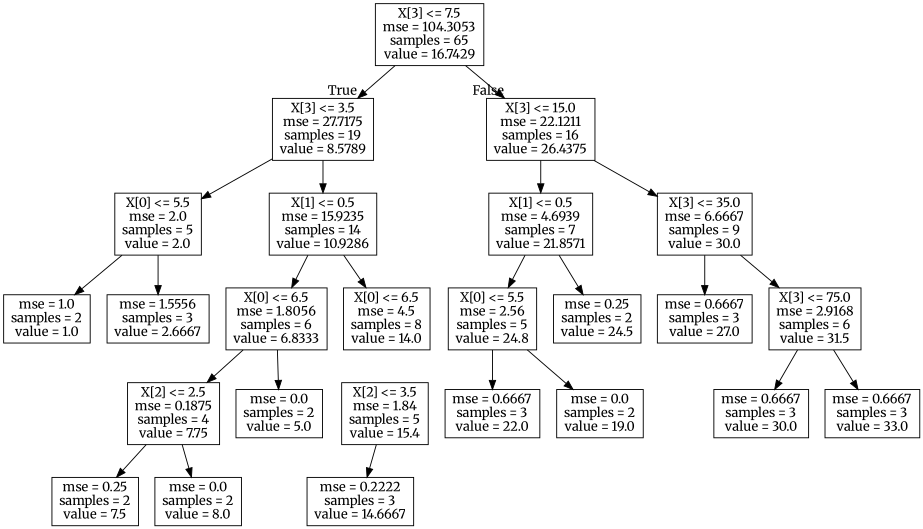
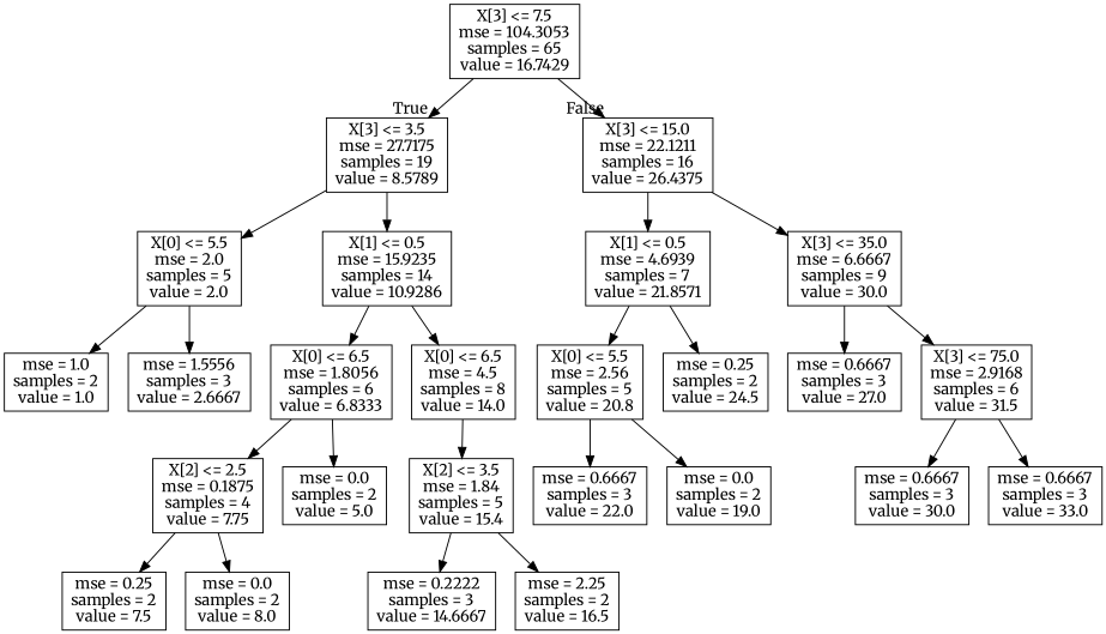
  digraph {
    fontname=Merriweather
    node [fontname=Merriweather shape=box]
    edge [fontname=Merriweather]
    n1 [label="X[3] <= 7.5\nmse = 104.3053\nsamples = 65\nvalue = 16.7429"]
    n2 [label="X[3] <= 3.5\nmse = 27.7175\nsamples = 19\nvalue = 8.5789"]
    n3 [label="X[3] <= 15.0\nmse = 22.1211\nsamples = 16\nvalue = 26.4375"]
    n4 [label="X[0] <= 5.5\nmse = 2.0\nsamples = 5\nvalue = 2.0"]
    n5 [label="X[1] <= 0.5\nmse = 15.9235\nsamples = 14\nvalue = 10.9286"]
    n6 [label="X[1] <= 0.5\nmse = 4.6939\nsamples = 7\nvalue = 21.8571"]
    n7 [label="X[3] <= 35.0\nmse = 6.6667\nsamples = 9\nvalue = 30.0"]
    n8 [label="mse = 1.0\nsamples = 2\nvalue = 1.0"]
    n9 [label="mse = 1.5556\nsamples = 3\nvalue = 2.6667"]
    n10 [label="X[0] <= 6.5\nmse = 1.8056\nsamples = 6\nvalue = 6.8333"]
    n11 [label="X[0] <= 6.5\nmse = 4.5\nsamples = 8\nvalue = 14.0"]
    n12 [label="X[2] <= 2.5\nmse = 0.1875\nsamples = 4\nvalue = 7.75"]
    n13 [label="mse = 0.0\nsamples = 2\nvalue = 5.0"]
    n14 [label="X[2] <= 3.5\nmse = 1.84\nsamples = 5\nvalue = 15.4"]
    n15 [label="mse = 0.25\nsamples = 2\nvalue = 7.5"]
    n16 [label="mse = 0.0\nsamples = 2\nvalue = 8.0"]
    n17 [label="mse = 0.2222\nsamples = 3\nvalue = 14.6667"]
-   n19 [label="X[0] <= 5.5\nmse = 2.56\nsamples = 5\nvalue = 24.8"]
+   n18 [label="mse = 2.25\nsamples = 2\nvalue = 16.5"]
+   n19 [label="X[0] <= 5.5\nmse = 2.56\nsamples = 5\nvalue = 20.8"]
    n20 [label="mse = 0.25\nsamples = 2\nvalue = 24.5"]
    n21 [label="mse = 0.6667\nsamples = 3\nvalue = 27.0"]
    n22 [label="X[3] <= 75.0\nmse = 2.9168\nsamples = 6\nvalue = 31.5"]
    n23 [label="mse = 0.6667\nsamples = 3\nvalue = 22.0"]
    n24 [label="mse = 0.0\nsamples = 2\nvalue = 19.0"]
    n25 [label="mse = 0.6667\nsamples = 3\nvalue = 30.0"]
    n26 [label="mse = 0.6667\nsamples = 3\nvalue = 33.0"]
    n1 -> n2 [headlabel=True labelangle=45 labeldistance=2.5]
    n1 -> n3 [headlabel=False labelangle=-45 labeldistance=2.5]
    n2 -> n4
    n2 -> n5
    n3 -> n6
    n3 -> n7
    n4 -> n8
    n4 -> n9
    n5 -> n10
    n5 -> n11
    n6 -> n19
    n6 -> n20
    n7 -> n21
    n7 -> n22
    n10 -> n12
    n10 -> n13
+   n11 -> n14
    n12 -> n15
    n12 -> n16
    n14 -> n17
+   n14 -> n18
    n19 -> n23
    n19 -> n24
    n22 -> n25
    n22 -> n26
  }
